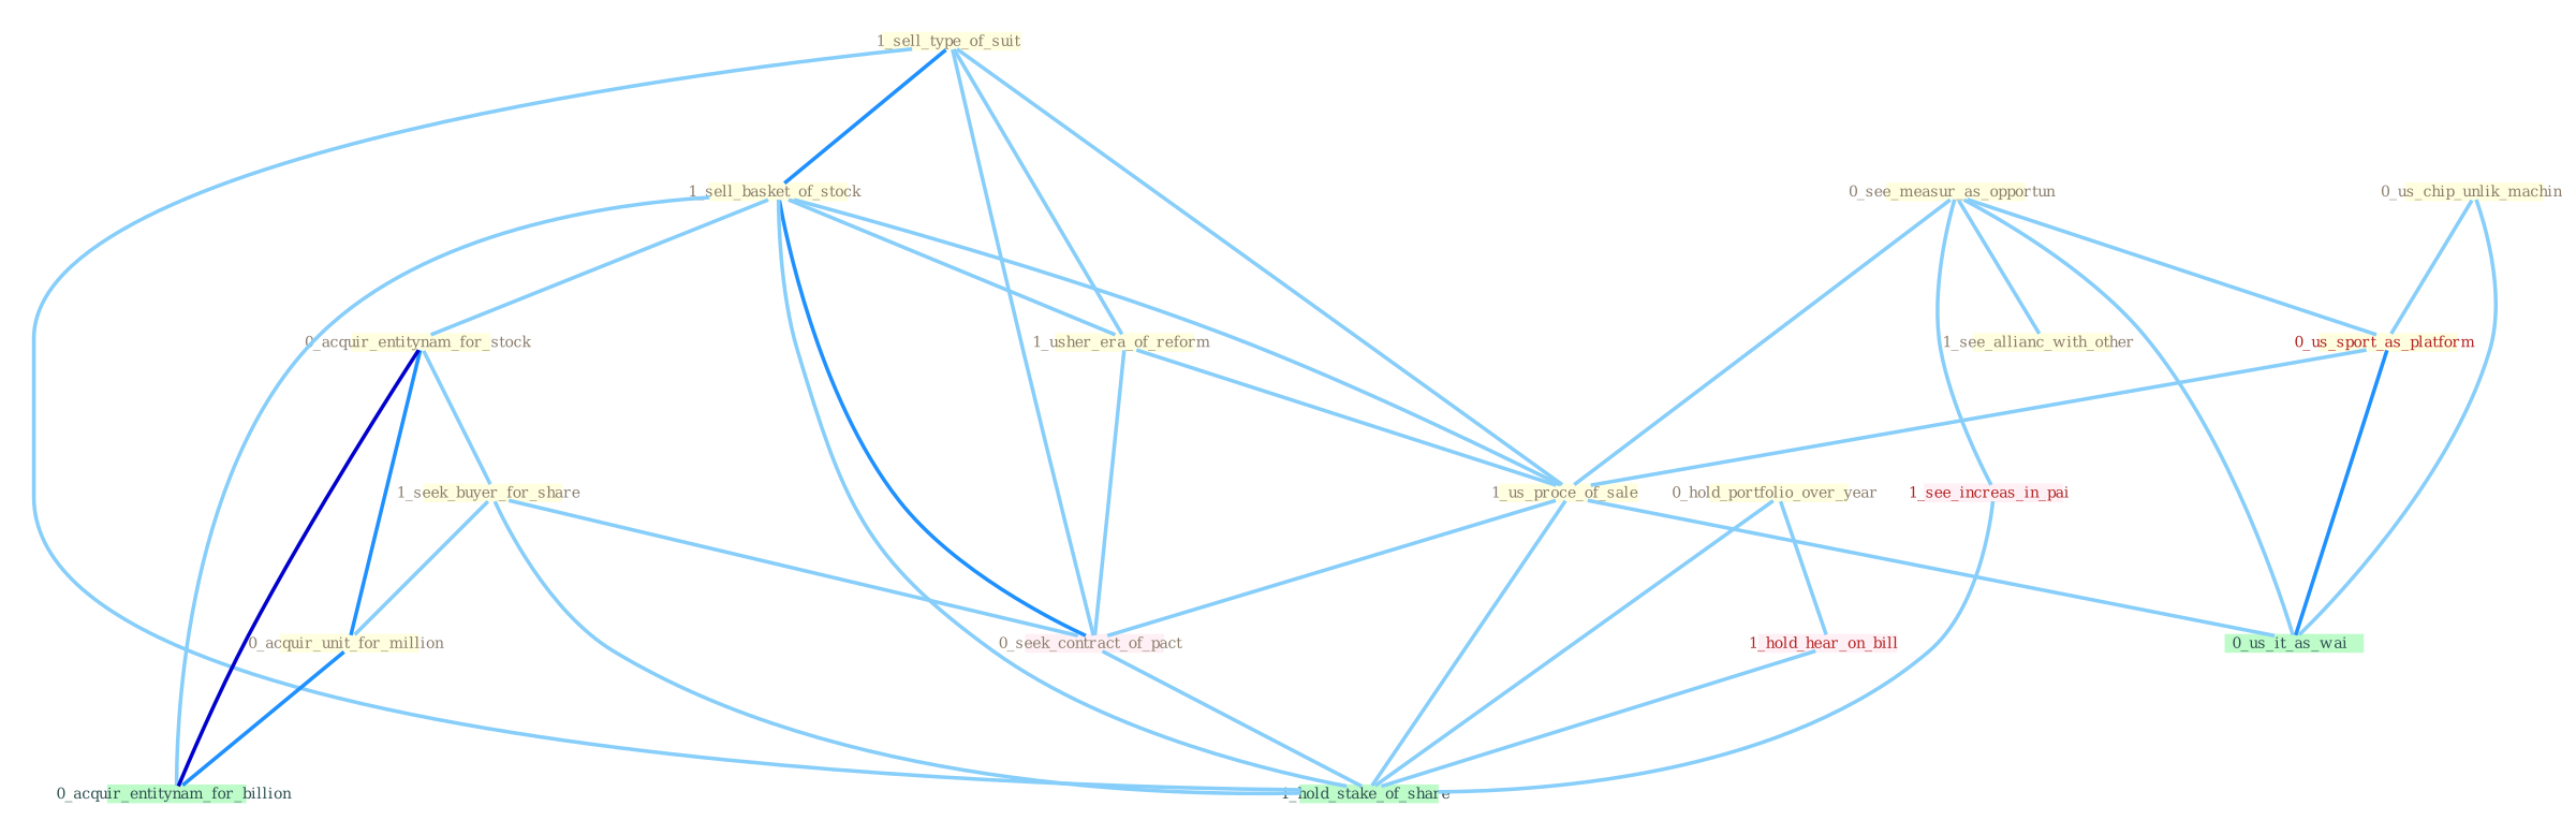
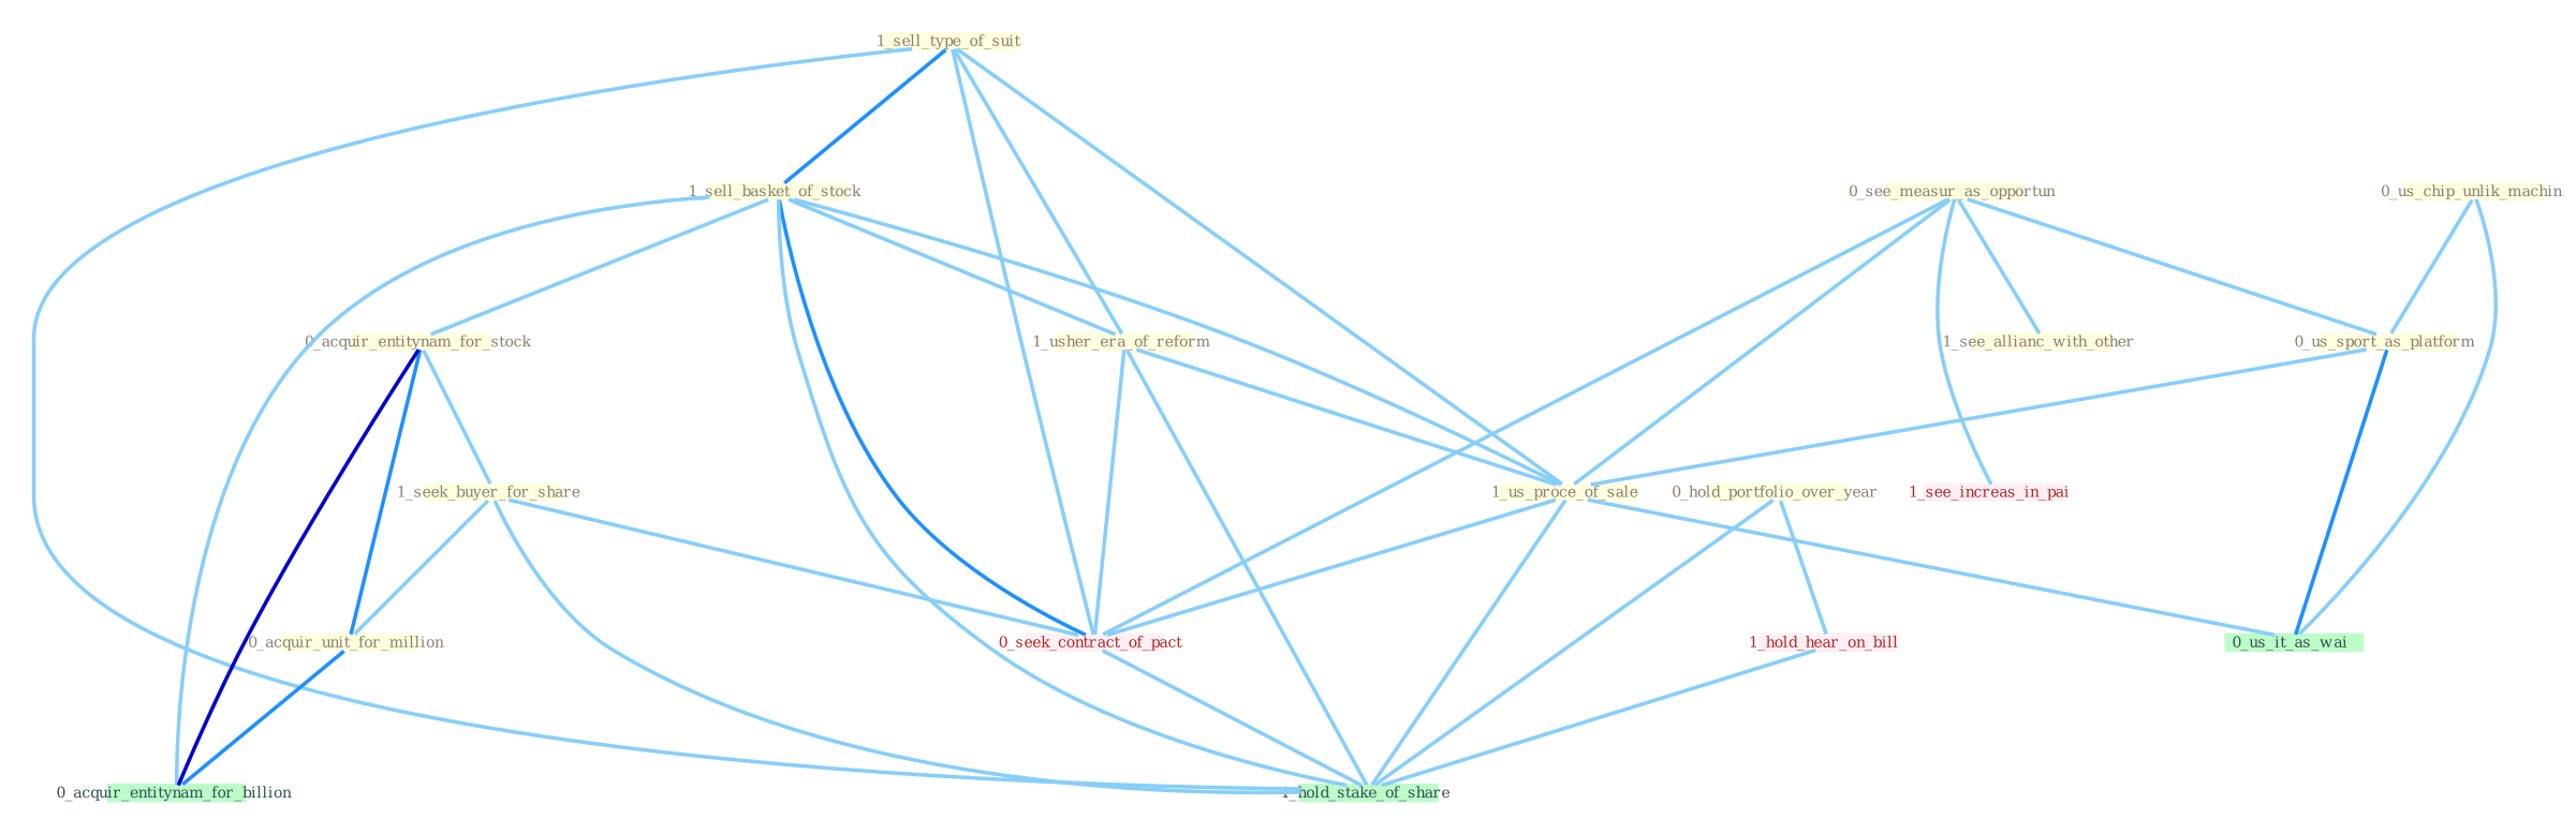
  graph {
    node [color="#ffffe0" fixedsize=true fontcolor="#8b7d6b" fontsize=4 shape=polygon style=filled]
    edge [color="#87cefa" w=1]
    "0_see_measur_as_opportun " [height=.06 width=.5]
    "1_sell_type_of_suit " [height=.06 width=.5]
    "0_hold_portfolio_over_year " [height=.06 width=.5]
    "0_us_chip_unlik_machin " [height=.06 width=.5]
    "1_sell_basket_of_stock " [height=.06 width=.5]
-   "0_us_sport_as_platform " [fontcolor="#b22222" height=.06 width=.5]
+   "0_us_sport_as_platform " [height=.06 width=.5]
    "0_acquir_entitynam_for_stock " [height=.06 width=.5]
    "1_usher_era_of_reform " [height=.06 width=.5]
    "1_see_allianc_with_other " [height=.06 width=.5]
    "1_seek_buyer_for_share " [height=.06 width=.5]
    "1_us_proce_of_sale " [height=.06 width=.5]
    "0_acquir_unit_for_million " [height=.06 width=.5]
-   "0_seek_contract_of_pact " [color="#fff0f5" height=.06 width=.5]
+   "0_seek_contract_of_pact " [color="#fff0f5" fontcolor="#b22222" height=.06 width=.5]
    "1_see_increas_in_pai " [color="#fff0f5" fontcolor="#b22222" height=.06 width=.5]
    "1_hold_hear_on_bill " [color="#fff0f5" fontcolor="#b22222" height=.06 width=.5]
    "0_us_it_as_wai " [color="#BDFCC9" fontcolor="#2f4f4f" height=.06 width=.5]
    "1_hold_stake_of_share " [color="#BDFCC9" fontcolor="#2f4f4f" height=.06 width=.5]
    "0_acquir_entitynam_for_billion " [color="#BDFCC9" fontcolor="#2f4f4f" height=.06 width=.5]
    subgraph sub_1 {
      "0_see_measur_as_opportun "
      "1_sell_type_of_suit "
      "0_hold_portfolio_over_year "
      "0_us_chip_unlik_machin "
      "1_sell_basket_of_stock "
      "0_us_sport_as_platform "
      "0_acquir_entitynam_for_stock "
      "1_usher_era_of_reform "
      "1_see_allianc_with_other "
      "1_seek_buyer_for_share "
      "1_us_proce_of_sale "
      "0_acquir_unit_for_million "
    }
    subgraph sub_2 {
      "0_seek_contract_of_pact "
      "1_see_increas_in_pai "
      "1_hold_hear_on_bill "
    }
    "0_see_measur_as_opportun " -- "0_us_sport_as_platform "
    "0_see_measur_as_opportun " -- "1_see_allianc_with_other "
    "0_see_measur_as_opportun " -- "1_us_proce_of_sale "
    "0_see_measur_as_opportun " -- "1_see_increas_in_pai "
-   "0_see_measur_as_opportun " -- "0_us_it_as_wai "
+   "0_see_measur_as_opportun " -- "0_seek_contract_of_pact "
    "1_sell_type_of_suit " -- "1_sell_basket_of_stock " [color="#1e90ff" w=2]
    "1_sell_type_of_suit " -- "1_usher_era_of_reform "
    "1_sell_type_of_suit " -- "1_us_proce_of_sale "
    "1_sell_type_of_suit " -- "0_seek_contract_of_pact "
    "1_sell_type_of_suit " -- "1_hold_stake_of_share "
    "0_hold_portfolio_over_year " -- "1_hold_hear_on_bill "
    "0_hold_portfolio_over_year " -- "1_hold_stake_of_share "
    "0_us_chip_unlik_machin " -- "0_us_sport_as_platform "
    "0_us_chip_unlik_machin " -- "0_us_it_as_wai "
    "1_sell_basket_of_stock " -- "0_acquir_entitynam_for_stock "
    "1_sell_basket_of_stock " -- "1_usher_era_of_reform "
    "1_sell_basket_of_stock " -- "1_us_proce_of_sale "
    "1_sell_basket_of_stock " -- "0_seek_contract_of_pact " [color="#1e90ff"]
    "1_sell_basket_of_stock " -- "1_hold_stake_of_share "
    "1_sell_basket_of_stock " -- "0_acquir_entitynam_for_billion "
    "0_us_sport_as_platform " -- "1_us_proce_of_sale "
    "0_us_sport_as_platform " -- "0_us_it_as_wai " [color="#1e90ff" w=2]
    "0_acquir_entitynam_for_stock " -- "1_seek_buyer_for_share "
    "0_acquir_entitynam_for_stock " -- "0_acquir_unit_for_million " [color="#1e90ff" w=2]
    "0_acquir_entitynam_for_stock " -- "0_acquir_entitynam_for_billion " [color="#0000cd" w=3]
    "1_usher_era_of_reform " -- "1_us_proce_of_sale "
    "1_usher_era_of_reform " -- "0_seek_contract_of_pact "
-   "1_see_increas_in_pai " -- "1_hold_stake_of_share "
+   "1_usher_era_of_reform " -- "1_hold_stake_of_share "
    "1_seek_buyer_for_share " -- "0_acquir_unit_for_million "
    "1_seek_buyer_for_share " -- "0_seek_contract_of_pact "
    "1_seek_buyer_for_share " -- "1_hold_stake_of_share "
    "1_us_proce_of_sale " -- "0_seek_contract_of_pact "
    "1_us_proce_of_sale " -- "0_us_it_as_wai "
    "1_us_proce_of_sale " -- "1_hold_stake_of_share "
    "0_acquir_unit_for_million " -- "0_acquir_entitynam_for_billion " [color="#1e90ff" w=2]
    "0_seek_contract_of_pact " -- "1_hold_stake_of_share "
    "1_hold_hear_on_bill " -- "1_hold_stake_of_share "
  }
